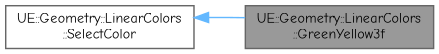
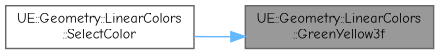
  digraph {
    rankdir=RL
    fontname="Comic Neue"
    node [fontname="Comic Neue" fontsize=10 shape=box style=filled]
    n1 [color=gray40 fillcolor=grey60 fontcolor=black height=0.2 label="UE::Geometry::LinearColors\l::GreenYellow3f" width=0.4]
    n2 [color=grey40 fillcolor=white height=0.2 label="UE::Geometry::LinearColors\l::SelectColor" width=0.4]
-   n2 -> n1 [color=steelblue1 dir=back fontname="Comic Neue" fontsize=10 labelfontname=Helvetica labelfontsize=10 style=solid]
+   n1 -> n2 [color=steelblue1 dir=back fontname="Comic Neue" fontsize=10 labelfontname=Helvetica labelfontsize=10 style=solid]
  }
